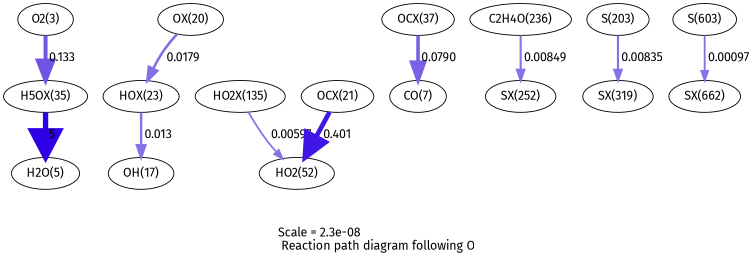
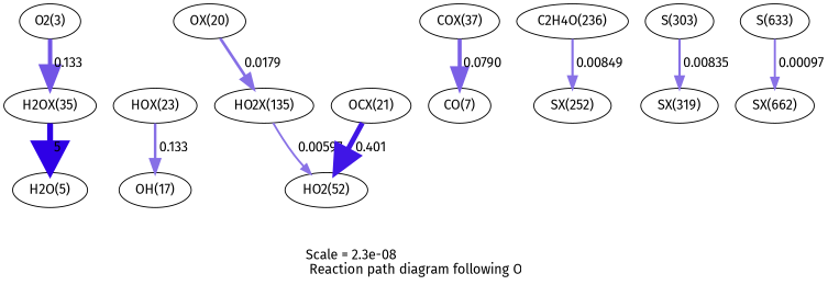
  digraph {
    fontname="Fira Sans"
    label="Scale = 2.3e-08\l Reaction path diagram following O"
    node [fontname="Fira Sans"]
    edge [color="0.7, 0.508, 0.9" fontname="Fira Sans"]
    n1 [label="O2(3)"]
-   n2 [label="H5OX(35)"]
+   n2 [label="H2OX(35)"]
    n3 [label="OX(20)"]
    n4 [label="HOX(23)"]
    n5 [label="OH(17)"]
    n6 [label="H2O(5)"]
    n7 [label="HO2X(135)"]
    n8 [label="HO2(52)"]
    n9 [label="OCX(21)"]
    n10 [label="CO(7)"]
-   n11 [label="OCX(37)"]
+   n11 [label="COX(37)"]
    n12 [label="C2H4O(236)"]
    n13 [label="SX(252)"]
-   n14 [label="S(203)"]
+   n14 [label="S(303)"]
    n15 [label="SX(319)"]
-   n16 [label="S(603)"]
+   n16 [label="S(633)"]
    n17 [label="SX(662)"]
    n1 -> n2 [arrowsize=2.24 color="0.7, 0.633, 0.9" label=" 0.133" penwidth=4.48]
    n2 -> n6 [arrowsize=3 color="0.7, 1.5, 0.9" label=" 5" penwidth=6]
-   n3 -> n4 [arrowsize=1.48 color="0.7, 0.518, 0.9" label=" 0.0179" penwidth=2.96]
-   n4 -> n5 [arrowsize=1.36 color="0.7, 0.513, 0.9" label=" 0.013" penwidth=2.72]
+   n3 -> n7 [arrowsize=1.48 color="0.7, 0.518, 0.9" label=" 0.0179" penwidth=2.96]
+   n4 -> n5 [arrowsize=1.36 color="0.7, 0.513, 0.9" label=" 0.133" penwidth=2.72]
    n7 -> n8 [arrowsize=1.01 color="0.7, 0.505, 0.9" label=" 0.00597" penwidth=2.01]
    n9 -> n8 [arrowsize=2.65 color="0.7, 0.901, 0.9" label=" 0.401" penwidth=5.31]
    n11 -> n10 [arrowsize=2.05 color="0.7, 0.58, 0.9" label=" 0.0790" penwidth=4.09]
    n12 -> n13 [arrowsize=1.2 label=" 0.00849" penwidth=2.4]
    n14 -> n15 [arrowsize=1.19 label=" 0.00835" penwidth=2.39]
    n16 -> n17 [arrowsize=1.07 color="0.7, 0.506, 0.9" label=" 0.00097" penwidth=2.13]
  }
